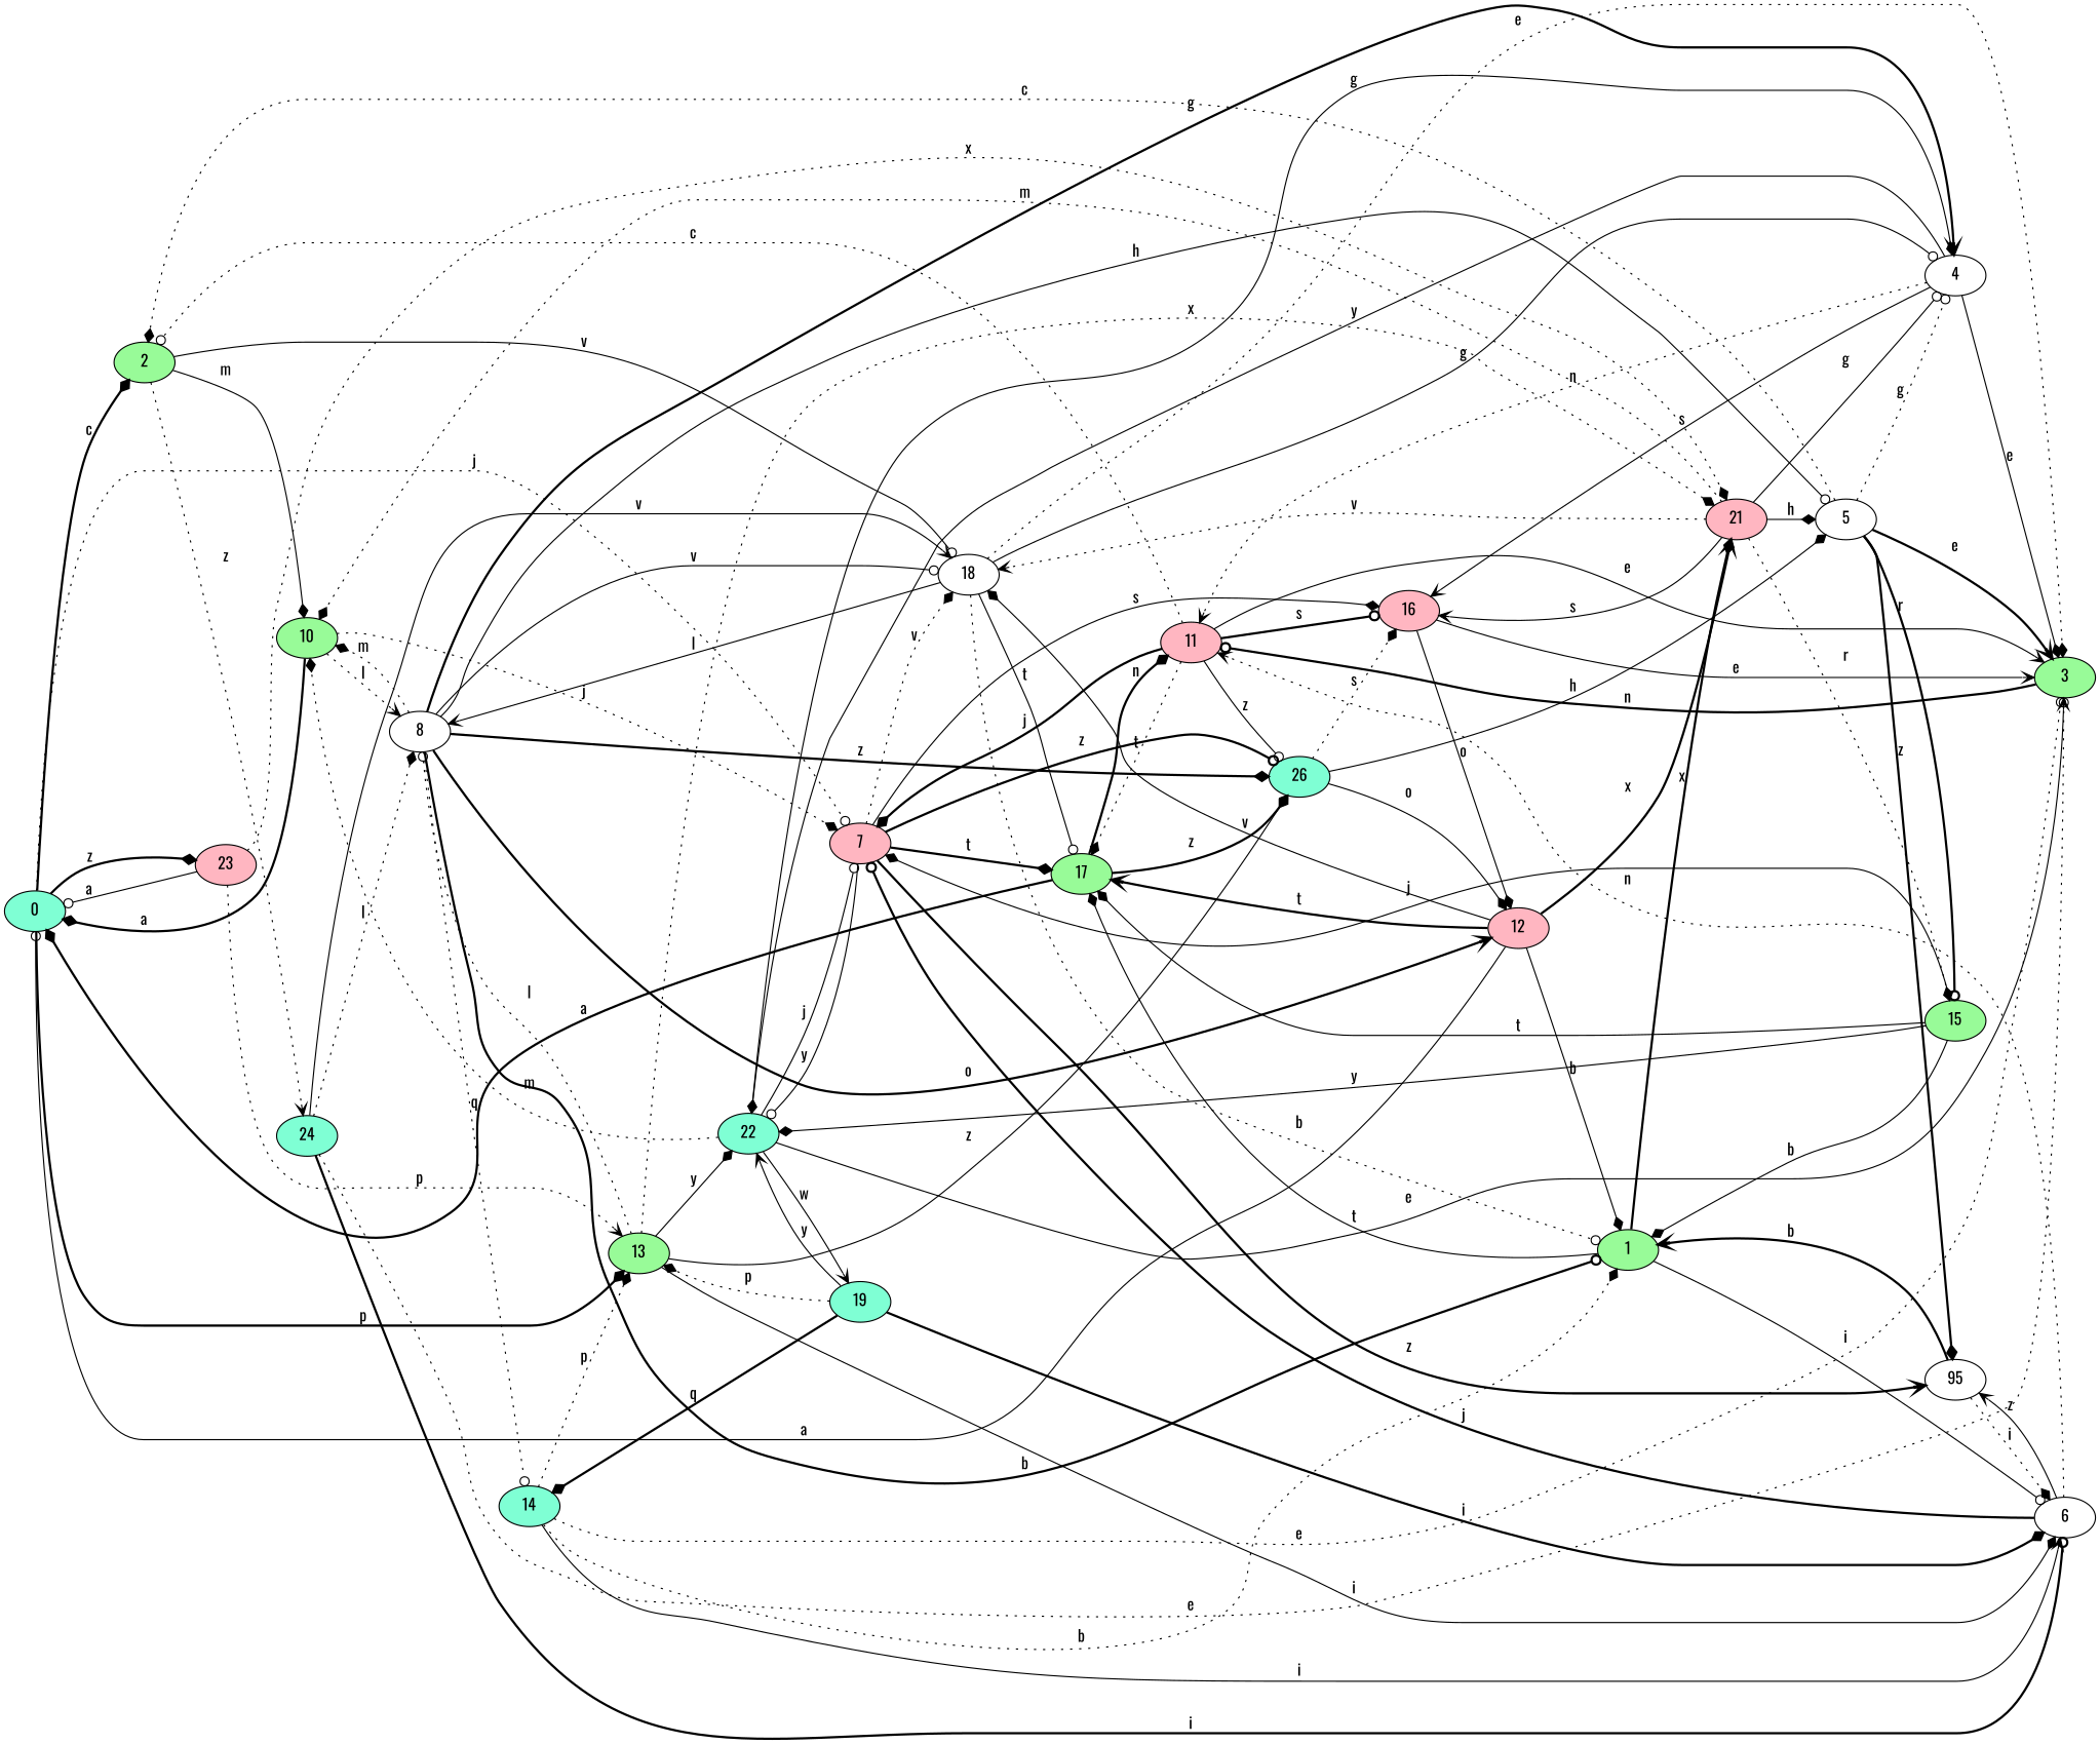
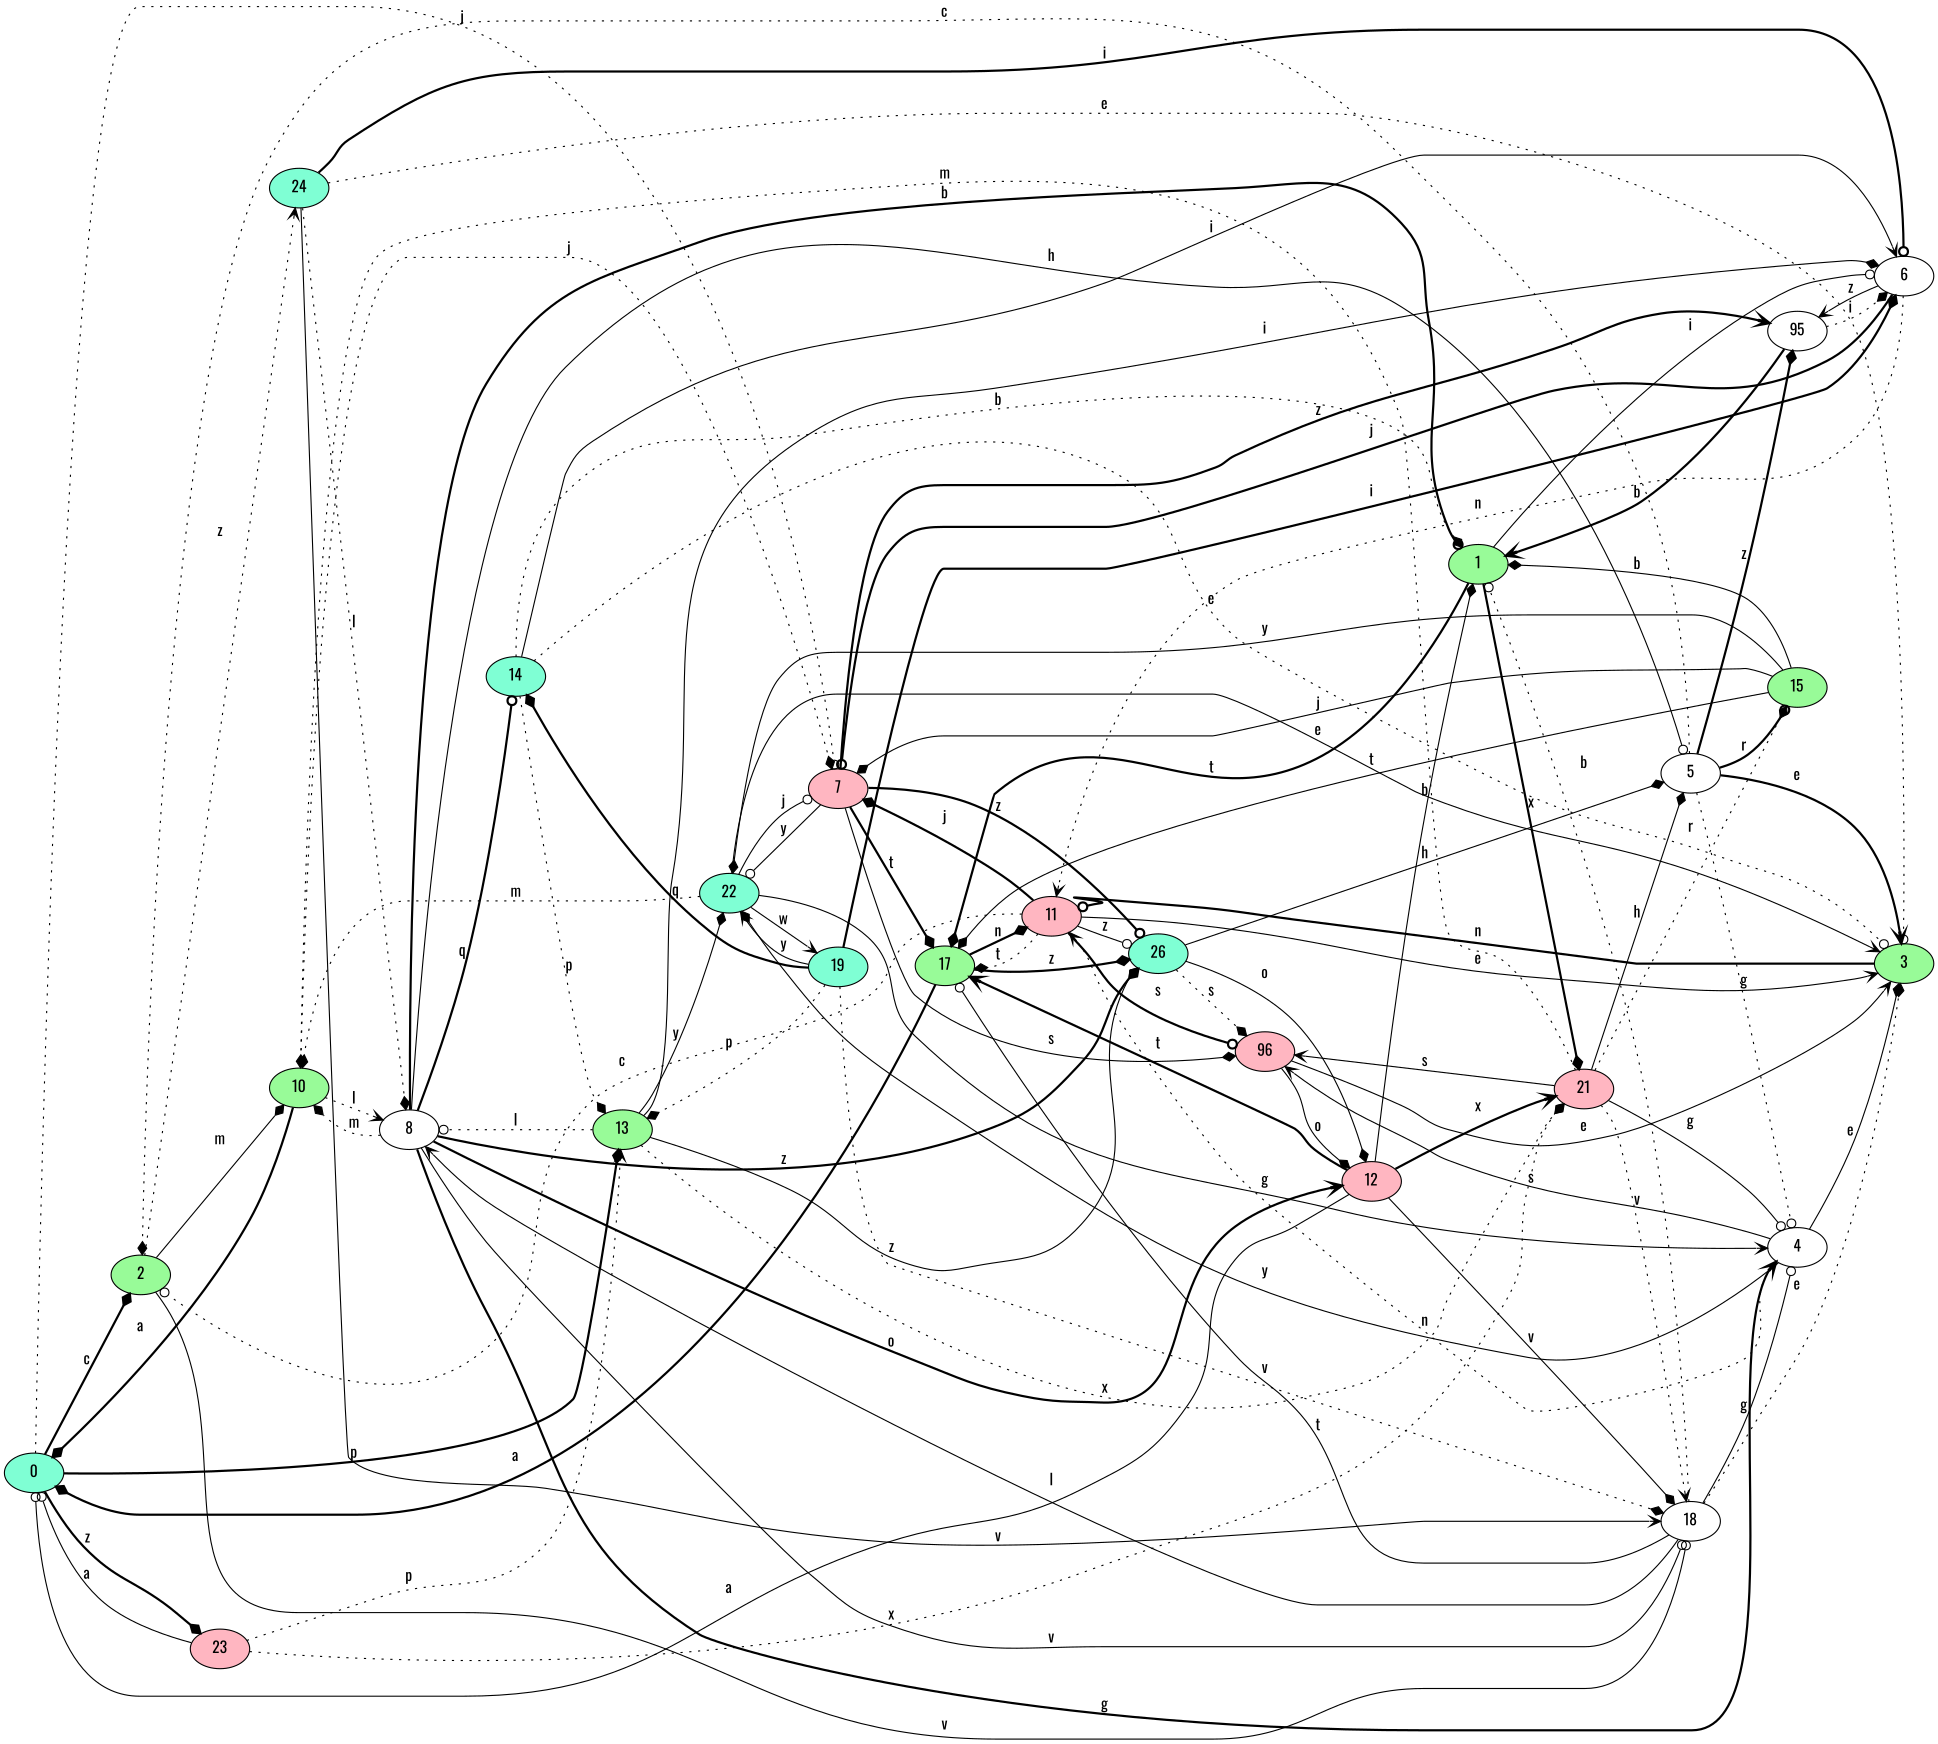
  strict digraph {
    fontname=Oswald
    rankdir=LR
    node [fillcolor=palegreen fontname=Oswald style=filled]
    edge [arrowhead=diamond fontname=Oswald style=solid]
    0 [fillcolor=aquamarine]
    2
    7 [fillcolor=lightpink]
    13
    23 [fillcolor=lightpink]
    10
    18 [fillcolor=white]
    24 [fillcolor=aquamarine]
    17
-   16 [fillcolor=lightpink]
+   16 [fillcolor=lightpink label=96]
    22 [fillcolor=aquamarine]
    n12 [fillcolor=white label=95]
    26 [fillcolor=aquamarine]
    6 [fillcolor=white]
    21 [fillcolor=lightpink]
    8 [fillcolor=white]
    1
    11 [fillcolor=lightpink]
    4 [fillcolor=white]
    5 [fillcolor=white]
    15
    3
    12 [fillcolor=lightpink]
    19 [fillcolor=aquamarine]
    14 [fillcolor=aquamarine]
    0 -> 2 [label=c style=bold]
    0 -> 7 [arrowhead=odot label=j style=dotted]
    0 -> 13 [label=p style=bold]
    0 -> 23 [label=z style=bold]
    2 -> 10 [label=m]
    2 -> 18 [arrowhead=odot label=v]
    2 -> 24 [arrowhead=vee label=z style=dotted]
    7 -> 17 [label=t style=bold]
    7 -> 16 [label=s]
    7 -> 22 [arrowhead=odot label=y]
    7 -> n12 [arrowhead=vee label=z style=bold]
    7 -> 26 [arrowhead=odot label=z style=bold]
    13 -> 22 [label=y]
    13 -> 26 [label=z]
    13 -> 6 [label=i]
    13 -> 21 [label=x style=dotted]
    13 -> 8 [arrowhead=odot label=l style=dotted]
    23 -> 0 [arrowhead=odot label=a]
    23 -> 13 [arrowhead=vee label=p style=dotted]
    23 -> 21 [label=x style=dotted]
    10 -> 0 [label=a style=bold]
    10 -> 7 [label=j style=dotted]
    10 -> 8 [arrowhead=vee label=l style=dotted]
    18 -> 17 [arrowhead=odot label=t]
    18 -> 8 [arrowhead=vee label=l]
    18 -> 1 [arrowhead=odot label=b style=dotted]
    18 -> 4 [arrowhead=odot label=g]
    18 -> 3 [label=e style=dotted]
    24 -> 18 [arrowhead=vee label=v]
    24 -> 6 [arrowhead=odot label=i style=bold]
    24 -> 8 [label=l style=dotted]
    24 -> 3 [arrowhead=odot label=e style=dotted]
    17 -> 0 [label=a style=bold]
    17 -> 26 [label=z style=bold]
    17 -> 11 [label=n style=bold]
    16 -> 3 [arrowhead=vee label=e]
    16 -> 12 [label=o]
    22 -> 7 [arrowhead=odot label=j]
    22 -> 10 [label=m style=dotted]
-   22 -> 4 [label=g]
+   22 -> 4 [arrowhead=vee label=g]
    22 -> 3 [arrowhead=vee label=e]
    22 -> 19 [arrowhead=vee label=w]
    n12 -> 6 [label=i style=dotted]
    n12 -> 1 [arrowhead=vee label=b style=bold]
    26 -> 16 [label=s style=dotted]
    26 -> 5 [label=h]
    26 -> 12 [label=o]
    6 -> 7 [arrowhead=odot label=j style=bold]
    6 -> n12 [arrowhead=vee label=z]
    6 -> 11 [arrowhead=vee label=n style=dotted]
    21 -> 10 [label=m style=dotted]
    21 -> 18 [arrowhead=vee label=v style=dotted]
    21 -> 16 [arrowhead=vee label=s]
    21 -> 4 [arrowhead=odot label=g]
    21 -> 5 [label=h]
    21 -> 15 [label=r style=dotted]
    8 -> 10 [label=m style=dotted]
    8 -> 18 [arrowhead=odot label=v]
    8 -> 26 [label=z style=bold]
    8 -> 1 [arrowhead=odot label=b style=bold]
    8 -> 4 [arrowhead=vee label=g style=bold]
    8 -> 5 [arrowhead=odot label=h]
    8 -> 12 [arrowhead=vee label=o style=bold]
-   8 -> 14 [arrowhead=odot label=q style=dotted]
-   1 -> 17 [label=t]
+   8 -> 14 [arrowhead=odot label=q style=bold]
+   1 -> 17 [label=t style=bold]
    1 -> 6 [arrowhead=odot label=i]
    1 -> 21 [label=x style=bold]
    11 -> 2 [arrowhead=odot label=c style=dotted]
    11 -> 7 [label=j style=bold]
    11 -> 17 [label=t style=dotted]
    11 -> 16 [arrowhead=odot label=s style=bold]
    11 -> 26 [arrowhead=odot label=z]
    11 -> 3 [arrowhead=vee label=e]
    4 -> 16 [arrowhead=vee label=s]
    4 -> 22 [label=y]
    4 -> 11 [arrowhead=vee label=n style=dotted]
    4 -> 3 [label=e]
    5 -> 2 [label=c style=dotted]
    5 -> n12 [label=z style=bold]
    5 -> 4 [arrowhead=odot label=g style=dotted]
    5 -> 15 [arrowhead=odot label=r style=bold]
    5 -> 3 [arrowhead=vee label=e style=bold]
    15 -> 7 [label=j]
    15 -> 17 [label=t]
    15 -> 22 [label=y]
    15 -> 1 [label=b]
    3 -> 11 [arrowhead=odot label=n style=bold]
    12 -> 0 [arrowhead=odot label=a]
    12 -> 18 [label=v]
    12 -> 17 [arrowhead=vee label=t style=bold]
    12 -> 21 [arrowhead=vee label=x style=bold]
    12 -> 1 [label=b]
    19 -> 13 [label=p style=dotted]
-   7 -> 18 [label=v style=dotted]
+   19 -> 18 [label=v style=dotted]
    19 -> 22 [arrowhead=vee label=y]
    19 -> 6 [label=i style=bold]
    19 -> 14 [label=q style=bold]
    14 -> 13 [label=p style=dotted]
    14 -> 6 [arrowhead=vee label=i]
    14 -> 1 [label=b style=dotted]
    14 -> 3 [arrowhead=odot label=e style=dotted]
  }
